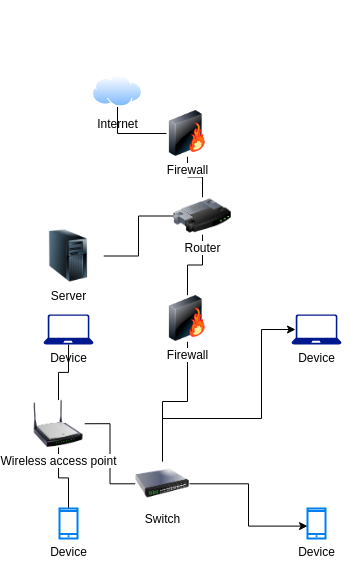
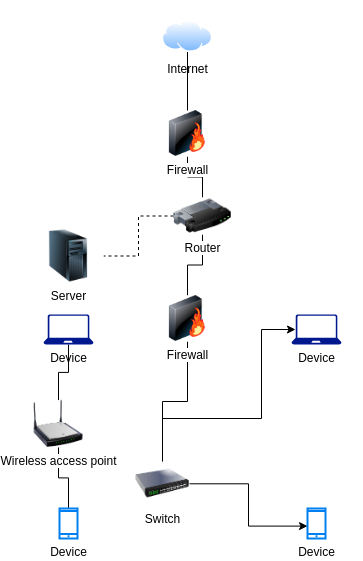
  <mxCell id="0" />
  <mxCell id="1" parent="0" />
- <mxCell id="2" value="Internet" style="image;aspect=fixed;perimeter=ellipsePerimeter;html=1;align=center;shadow=0;dashed=0;spacingTop=3;image=img/lib/active_directory/internet_cloud.svg;" vertex="1" parent="1"><mxGeometry x="80" y="75" width="50" height="31.5" as="geometry" /></mxCell>
+ <mxCell id="2" value="Internet" style="image;aspect=fixed;perimeter=ellipsePerimeter;html=1;align=center;shadow=0;dashed=0;spacingTop=3;image=img/lib/active_directory/internet_cloud.svg;" vertex="1" parent="1"><mxGeometry x="150" y="20" width="50" height="31.5" as="geometry" /></mxCell>
  <mxCell id="3" value="" style="edgeStyle=orthogonalEdgeStyle;rounded=0;orthogonalLoop=1;jettySize=auto;html=1;endArrow=none;endFill=0;" edge="1" parent="1" source="4" target="7"><mxGeometry relative="1" as="geometry" /></mxCell>
  <mxCell id="4" value="Firewall" style="image;html=1;image=img/lib/clip_art/networking/Firewall-page1_128x128.png;imageBackground=default;fillStyle=solid;" vertex="1" parent="1"><mxGeometry x="154" y="110" width="42" height="46" as="geometry" /></mxCell>
  <mxCell id="5" style="edgeStyle=orthogonalEdgeStyle;rounded=0;orthogonalLoop=1;jettySize=auto;html=1;endArrow=none;endFill=0;" edge="1" parent="1" source="7" target="9"><mxGeometry relative="1" as="geometry" /></mxCell>
- <mxCell id="6" style="edgeStyle=orthogonalEdgeStyle;rounded=0;orthogonalLoop=1;jettySize=auto;html=1;endArrow=none;endFill=0;" edge="1" parent="1" source="7" target="17"><mxGeometry relative="1" as="geometry" /></mxCell>
+ <mxCell id="6" style="edgeStyle=orthogonalEdgeStyle;rounded=0;orthogonalLoop=1;jettySize=auto;html=1;endArrow=none;endFill=0;dashed=1;" edge="1" parent="1" source="7" target="17"><mxGeometry relative="1" as="geometry" /></mxCell>
  <mxCell id="7" value="Router" style="image;html=1;image=img/lib/clip_art/networking/Router_128x128.png;imageBackground=default;fillStyle=solid;" vertex="1" parent="1"><mxGeometry x="161" y="197" width="58" height="37" as="geometry" /></mxCell>
  <mxCell id="8" style="edgeStyle=orthogonalEdgeStyle;rounded=0;orthogonalLoop=1;jettySize=auto;html=1;endArrow=none;endFill=0;" edge="1" parent="1" source="9" target="11"><mxGeometry relative="1" as="geometry" /></mxCell>
  <mxCell id="9" value="Firewall" style="image;html=1;image=img/lib/clip_art/networking/Firewall-page1_128x128.png;imageBackground=default;fillStyle=solid;" vertex="1" parent="1"><mxGeometry x="154" y="295" width="42" height="46" as="geometry" /></mxCell>
- <mxCell id="10" style="edgeStyle=orthogonalEdgeStyle;rounded=0;orthogonalLoop=1;jettySize=auto;html=1;entryX=1;entryY=0.5;entryDx=0;entryDy=0;endArrow=none;endFill=0;" edge="1" parent="1" source="11" target="14"><mxGeometry relative="1" as="geometry" /></mxCell>
  <mxCell id="11" value="Switch" style="image;html=1;image=img/lib/clip_art/networking/Switch_128x128.png;imageBackground=default;fillStyle=solid;" vertex="1" parent="1"><mxGeometry x="123" y="461" width="54" height="44.49" as="geometry" /></mxCell>
  <mxCell id="12" style="edgeStyle=orthogonalEdgeStyle;rounded=0;orthogonalLoop=1;jettySize=auto;html=1;endArrow=none;endFill=0;" edge="1" parent="1" source="14" target="15"><mxGeometry relative="1" as="geometry" /></mxCell>
  <mxCell id="13" style="edgeStyle=orthogonalEdgeStyle;rounded=0;orthogonalLoop=1;jettySize=auto;html=1;endArrow=none;endFill=0;" edge="1" parent="1" source="14" target="16"><mxGeometry relative="1" as="geometry" /></mxCell>
  <mxCell id="14" value="Wireless access point" style="image;html=1;image=img/lib/clip_art/networking/Wireless_Router_N_128x128.png;imageBackground=default;fillStyle=solid;" vertex="1" parent="1"><mxGeometry x="20" y="399.74" width="52" height="47" as="geometry" /></mxCell>
  <mxCell id="15" value="Device" style="sketch=0;aspect=fixed;pointerEvents=1;shadow=0;dashed=0;html=1;strokeColor=none;labelPosition=center;verticalLabelPosition=bottom;verticalAlign=top;align=center;fillColor=#00188D;shape=mxgraph.azure.laptop" vertex="1" parent="1"><mxGeometry x="31" y="314" width="50" height="30" as="geometry" /></mxCell>
  <mxCell id="16" value="Device" style="html=1;verticalLabelPosition=bottom;align=center;labelBackgroundColor=#ffffff;verticalAlign=top;strokeWidth=2;strokeColor=#0080F0;shadow=0;dashed=0;shape=mxgraph.ios7.icons.smartphone;" vertex="1" parent="1"><mxGeometry x="47" y="508" width="18" height="30" as="geometry" /></mxCell>
  <mxCell id="17" value="Server" style="image;html=1;image=img/lib/clip_art/computers/Server_Tower_128x128.png;imageBackground=default;fillStyle=solid;" vertex="1" parent="1"><mxGeometry x="21" y="229.5" width="70" height="52" as="geometry" /></mxCell>
  <mxCell id="18" value="" style="edgeStyle=orthogonalEdgeStyle;rounded=0;orthogonalLoop=1;jettySize=auto;html=1;endArrow=none;endFill=0;" edge="1" parent="1" source="4" target="2"><mxGeometry relative="1" as="geometry" /></mxCell>
  <mxCell id="19" value="Device" style="sketch=0;aspect=fixed;pointerEvents=1;shadow=0;dashed=0;html=1;strokeColor=none;labelPosition=center;verticalLabelPosition=bottom;verticalAlign=top;align=center;fillColor=#00188D;shape=mxgraph.azure.laptop" vertex="1" parent="1"><mxGeometry x="279" y="314" width="50" height="30" as="geometry" /></mxCell>
  <mxCell id="20" value="Device" style="html=1;verticalLabelPosition=bottom;align=center;labelBackgroundColor=#ffffff;verticalAlign=top;strokeWidth=2;strokeColor=#0080F0;shadow=0;dashed=0;shape=mxgraph.ios7.icons.smartphone;" vertex="1" parent="1"><mxGeometry x="295" y="508" width="18" height="30" as="geometry" /></mxCell>
  <mxCell id="21" style="edgeStyle=orthogonalEdgeStyle;rounded=0;orthogonalLoop=1;jettySize=auto;html=1;entryX=0;entryY=0.587;entryDx=0;entryDy=0;entryPerimeter=0;" edge="1" parent="1" source="11" target="20"><mxGeometry relative="1" as="geometry" /></mxCell>
  <mxCell id="22" style="edgeStyle=orthogonalEdgeStyle;rounded=0;orthogonalLoop=1;jettySize=auto;html=1;entryX=0.08;entryY=0.5;entryDx=0;entryDy=0;entryPerimeter=0;" edge="1" parent="1" source="11" target="19"><mxGeometry relative="1" as="geometry"><Array as="points"><mxPoint x="249" y="418" /><mxPoint x="249" y="329" /></Array></mxGeometry></mxCell>
